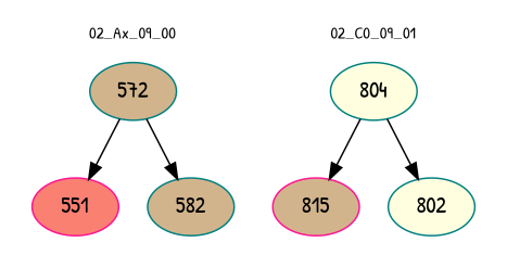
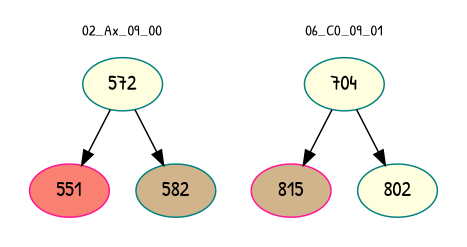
  digraph {
    fontname="Patrick Hand"
    node [color=teal fillcolor=lightyellow fontname="Patrick Hand" style=filled]
    edge [color=black fontname="Patrick Hand"]
-   n1 [fillcolor=tan label=572]
+   n1 [label=572]
    n2 [color=deeppink fillcolor=salmon label=551]
    n3 [fillcolor=tan label=582]
-   n4 [label=804]
+   n4 [label=704]
    n5 [color=deeppink fillcolor=tan label=815]
    n6 [label=802]
    subgraph cluster_1 {
      color=white
      fontsize=10
      label="02_Ax_09_00"
      n1
      n2
      n3
    }
    subgraph cluster_2 {
      color=white
      fontsize=10
-     label="02_C0_09_01"
+     label="06_C0_09_01"
      n4
      n5
      n6
    }
    n1 -> n2
    n1 -> n3
    n4 -> n5
    n4 -> n6
  }
